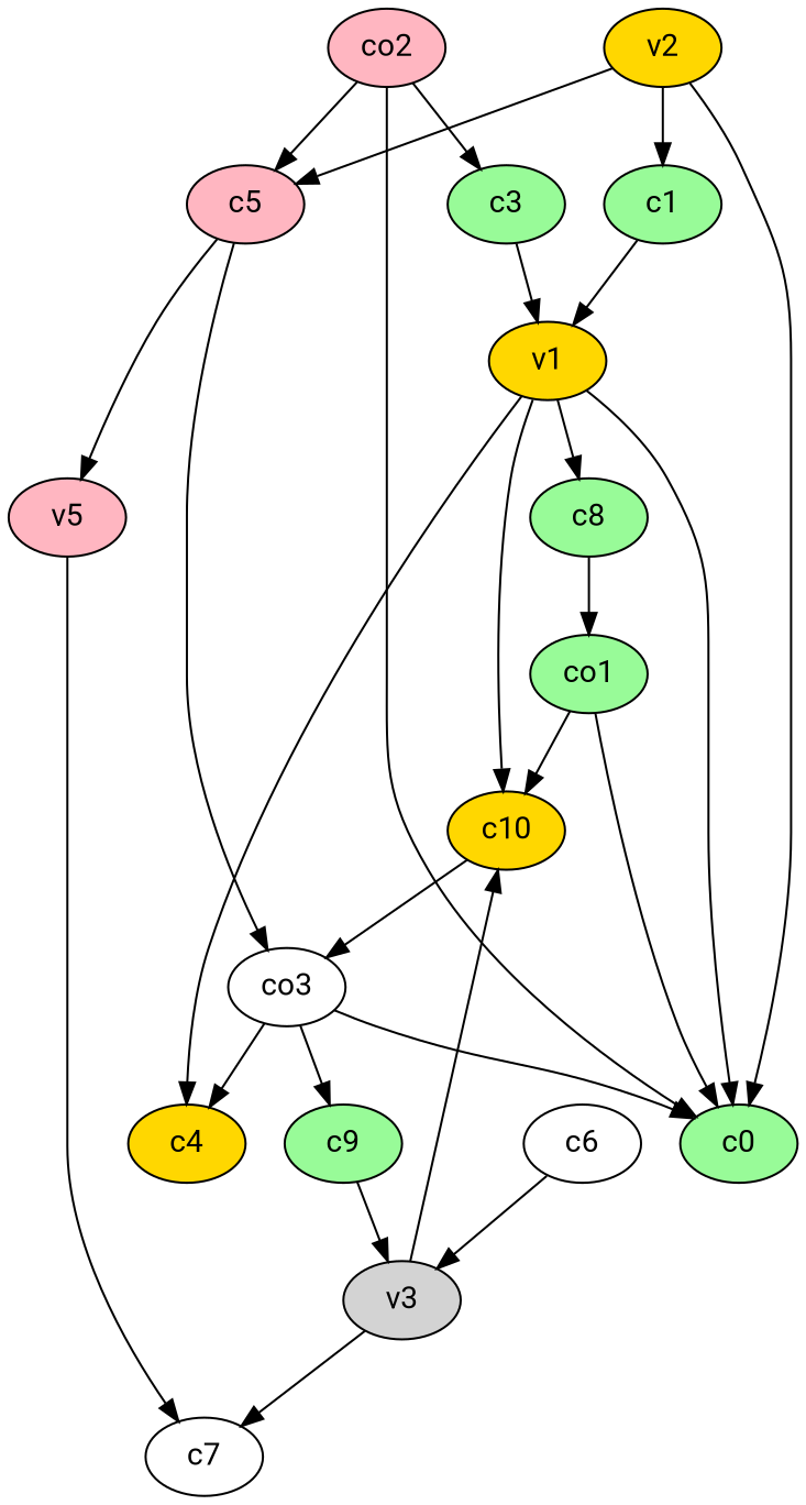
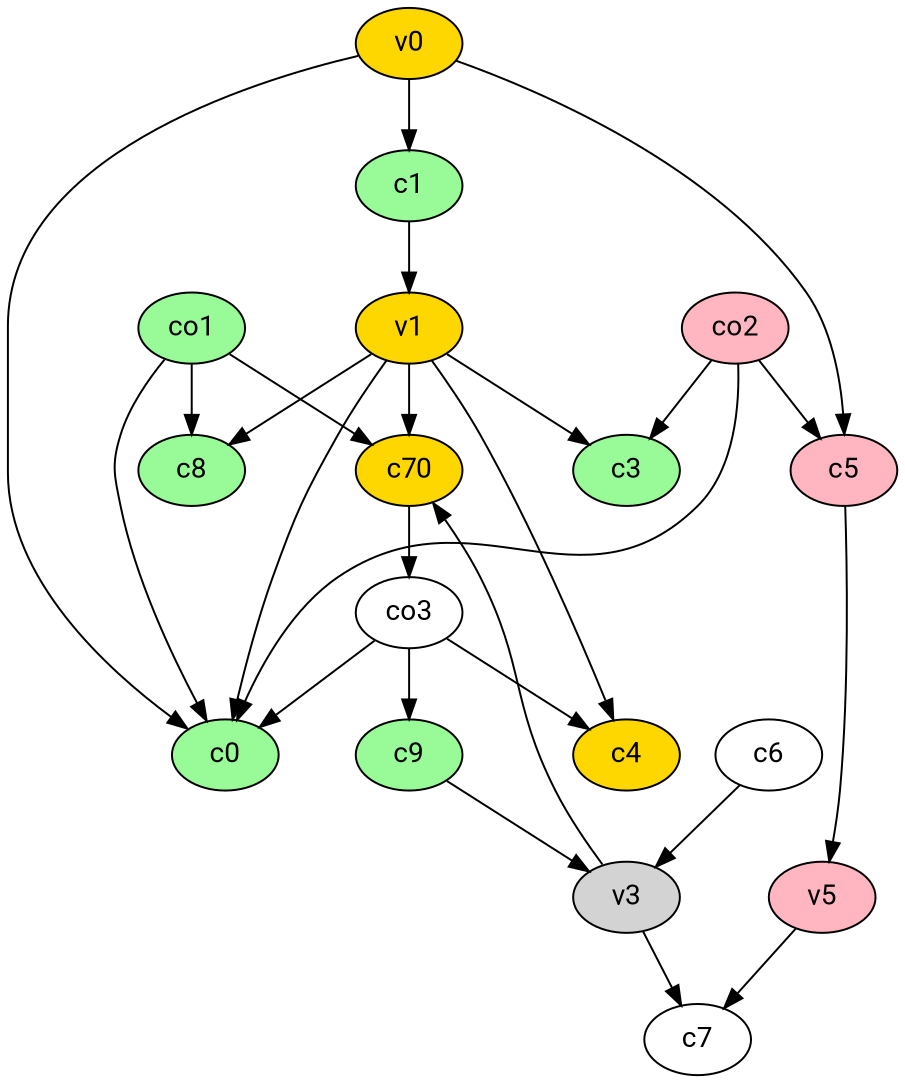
  strict digraph {
    fontname=Roboto
    node [fillcolor=palegreen fontname=Roboto style=filled]
    edge [fontname=Roboto weight=1]
    v1 [fillcolor=gold]
    c1
    n3 [label=c0]
    c3
    c4 [fillcolor=gold]
    c8
-   c10 [fillcolor=gold]
+   c10 [fillcolor=gold label=c70]
    c5 [fillcolor=lightpink]
    n9 [fillcolor=lightpink label=v5]
    co3 [fillcolor=white]
    c7 [fillcolor=white]
    c9
    v3 [fillcolor=lightgrey]
-   v2 [fillcolor=gold]
+   v2 [fillcolor=gold label=v0]
    c6 [fillcolor=white]
    co1
    co2 [fillcolor=lightpink]
    v1 -> n3
-   c3 -> v1
+   v1 -> c3
    v1 -> c4
    v1 -> c8
    v1 -> c10
    c1 -> v1
    c10 -> co3
    c5 -> n9
-   c5 -> co3
    n9 -> c7
    co3 -> n3
    co3 -> c4
    co3 -> c9
    c9 -> v3
    v3 -> c10
    v3 -> c7
    v2 -> c1
    v2 -> n3
    v2 -> c5
    c6 -> v3
    co1 -> n3
-   c8 -> co1
+   co1 -> c8
    co1 -> c10
    co2 -> n3
    co2 -> c3
    co2 -> c5
  }
